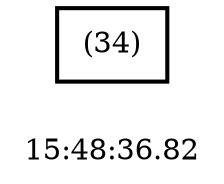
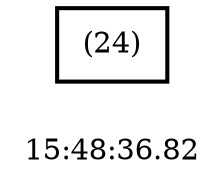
  digraph {
    label="15:48:36.82"
-   n1 [color=black fontcolor=black label="(34)" shape=rectangle style=bold]
+   n1 [color=black fontcolor=black label="(24)" shape=rectangle style=bold]
  }
